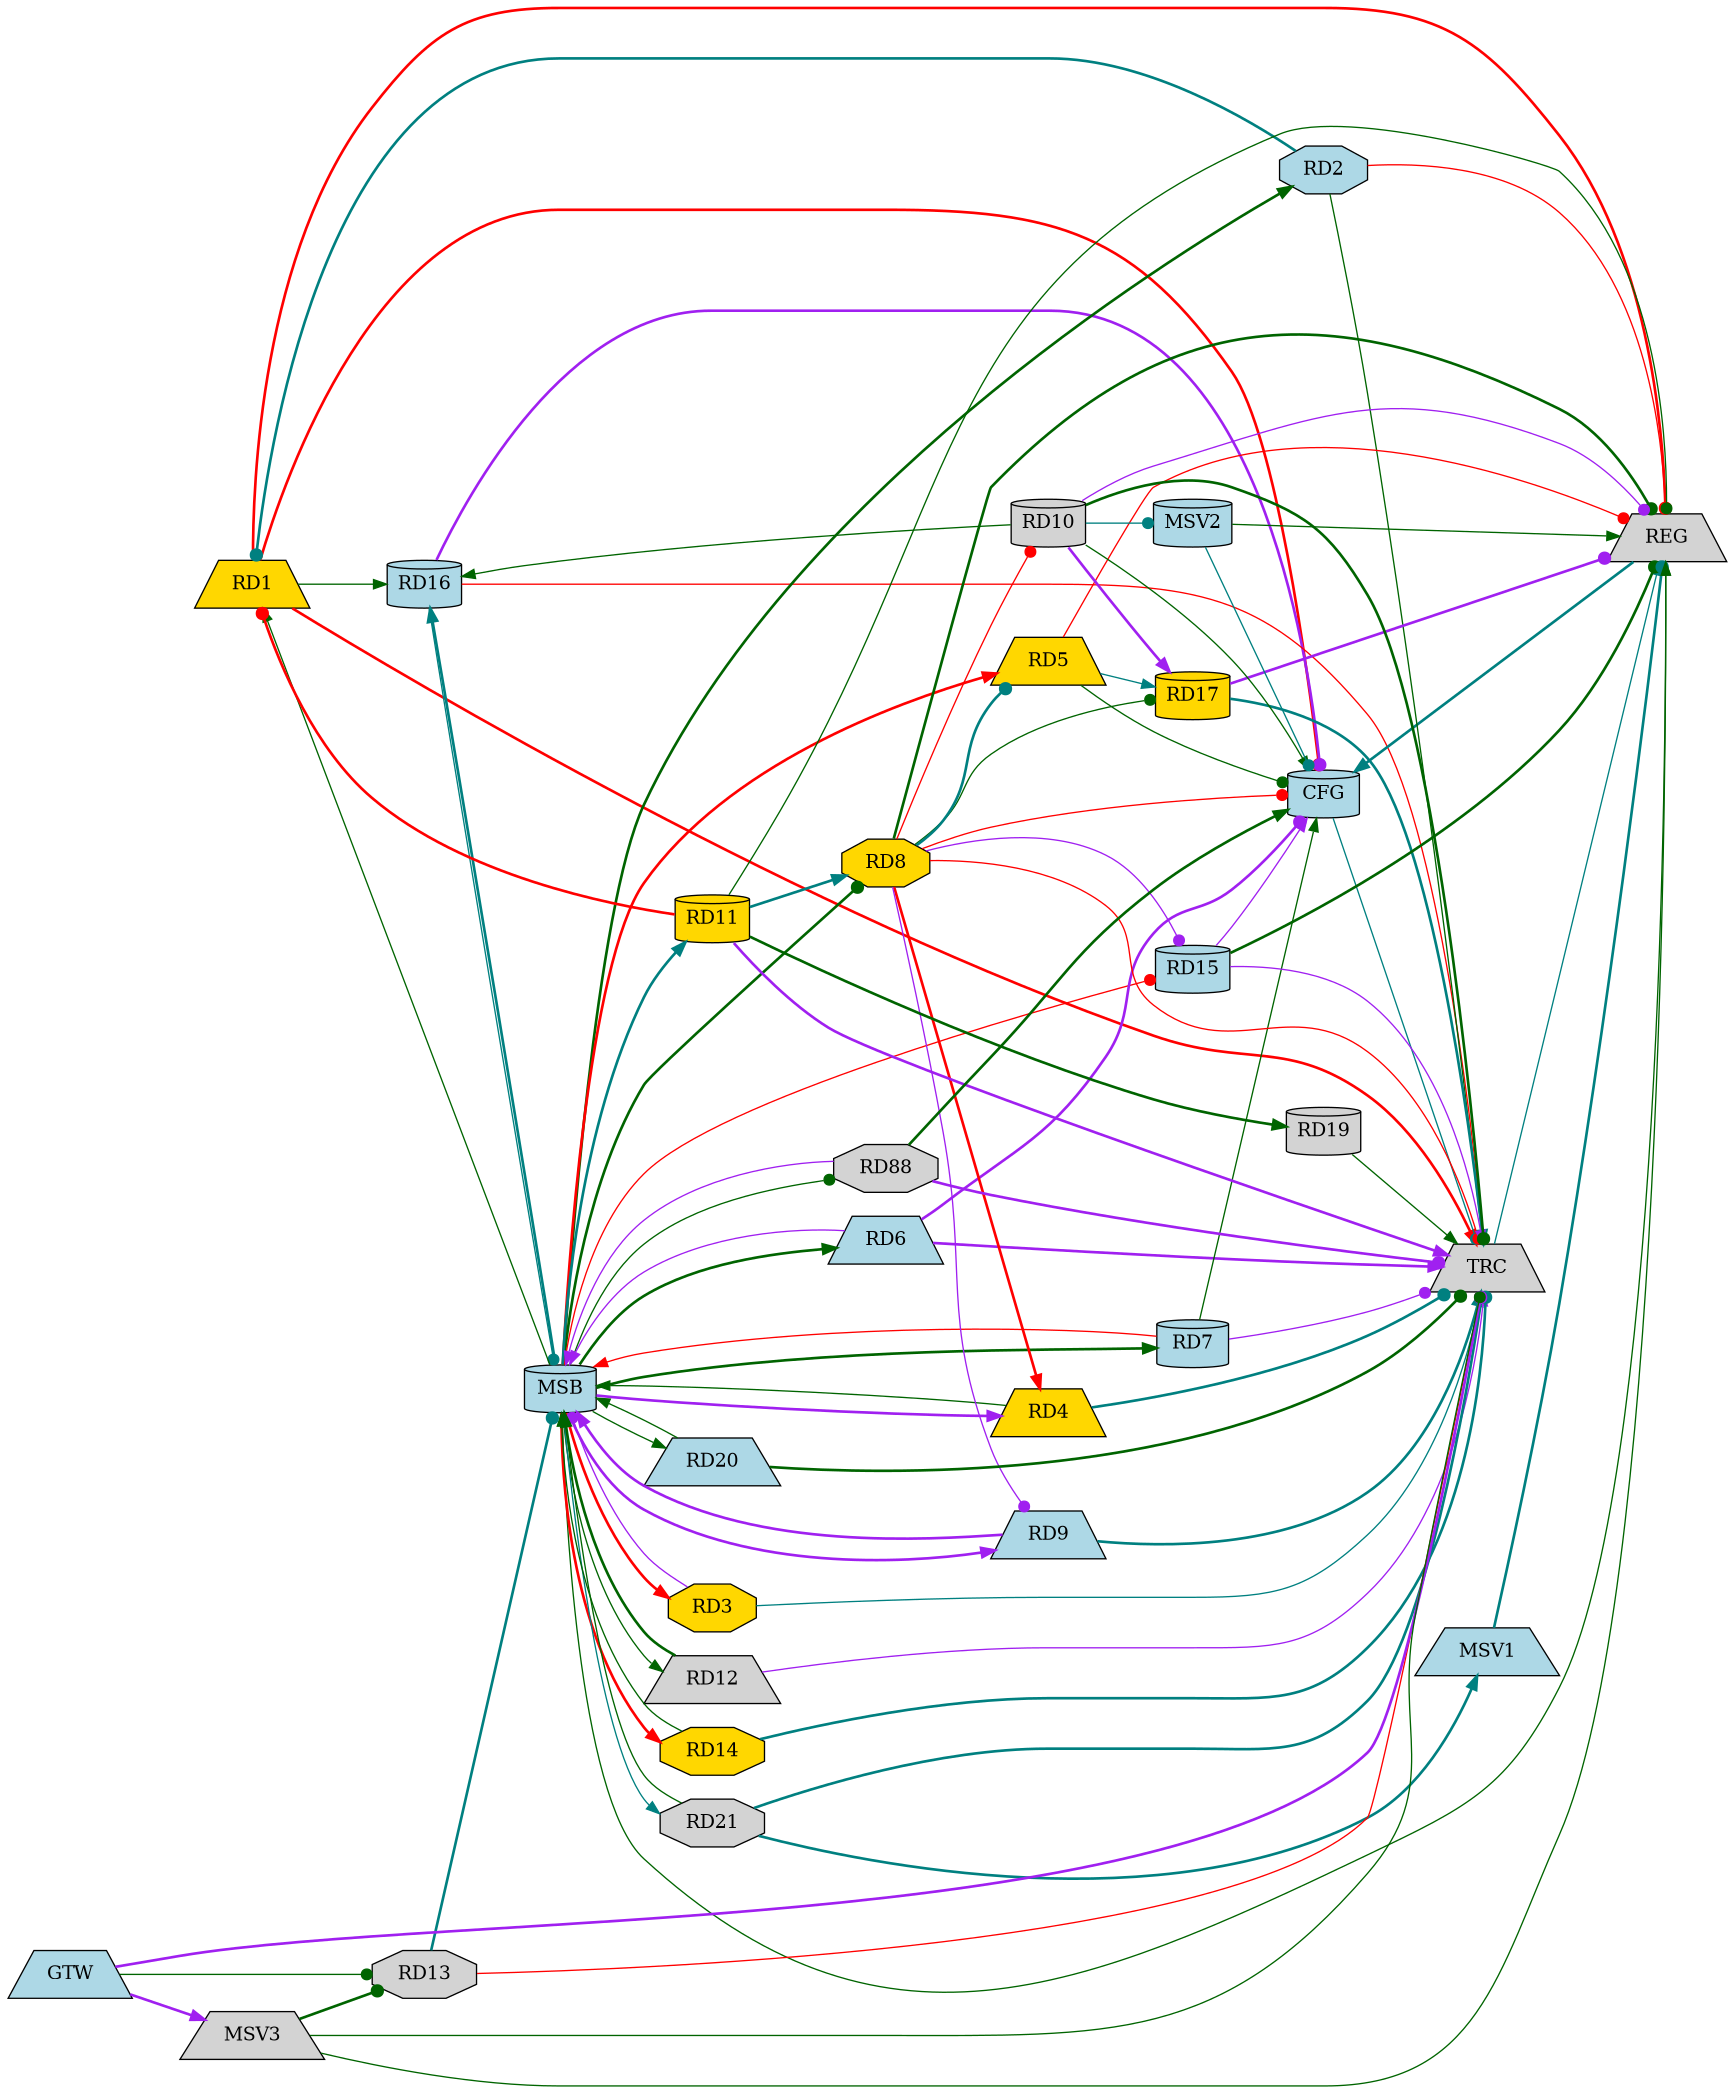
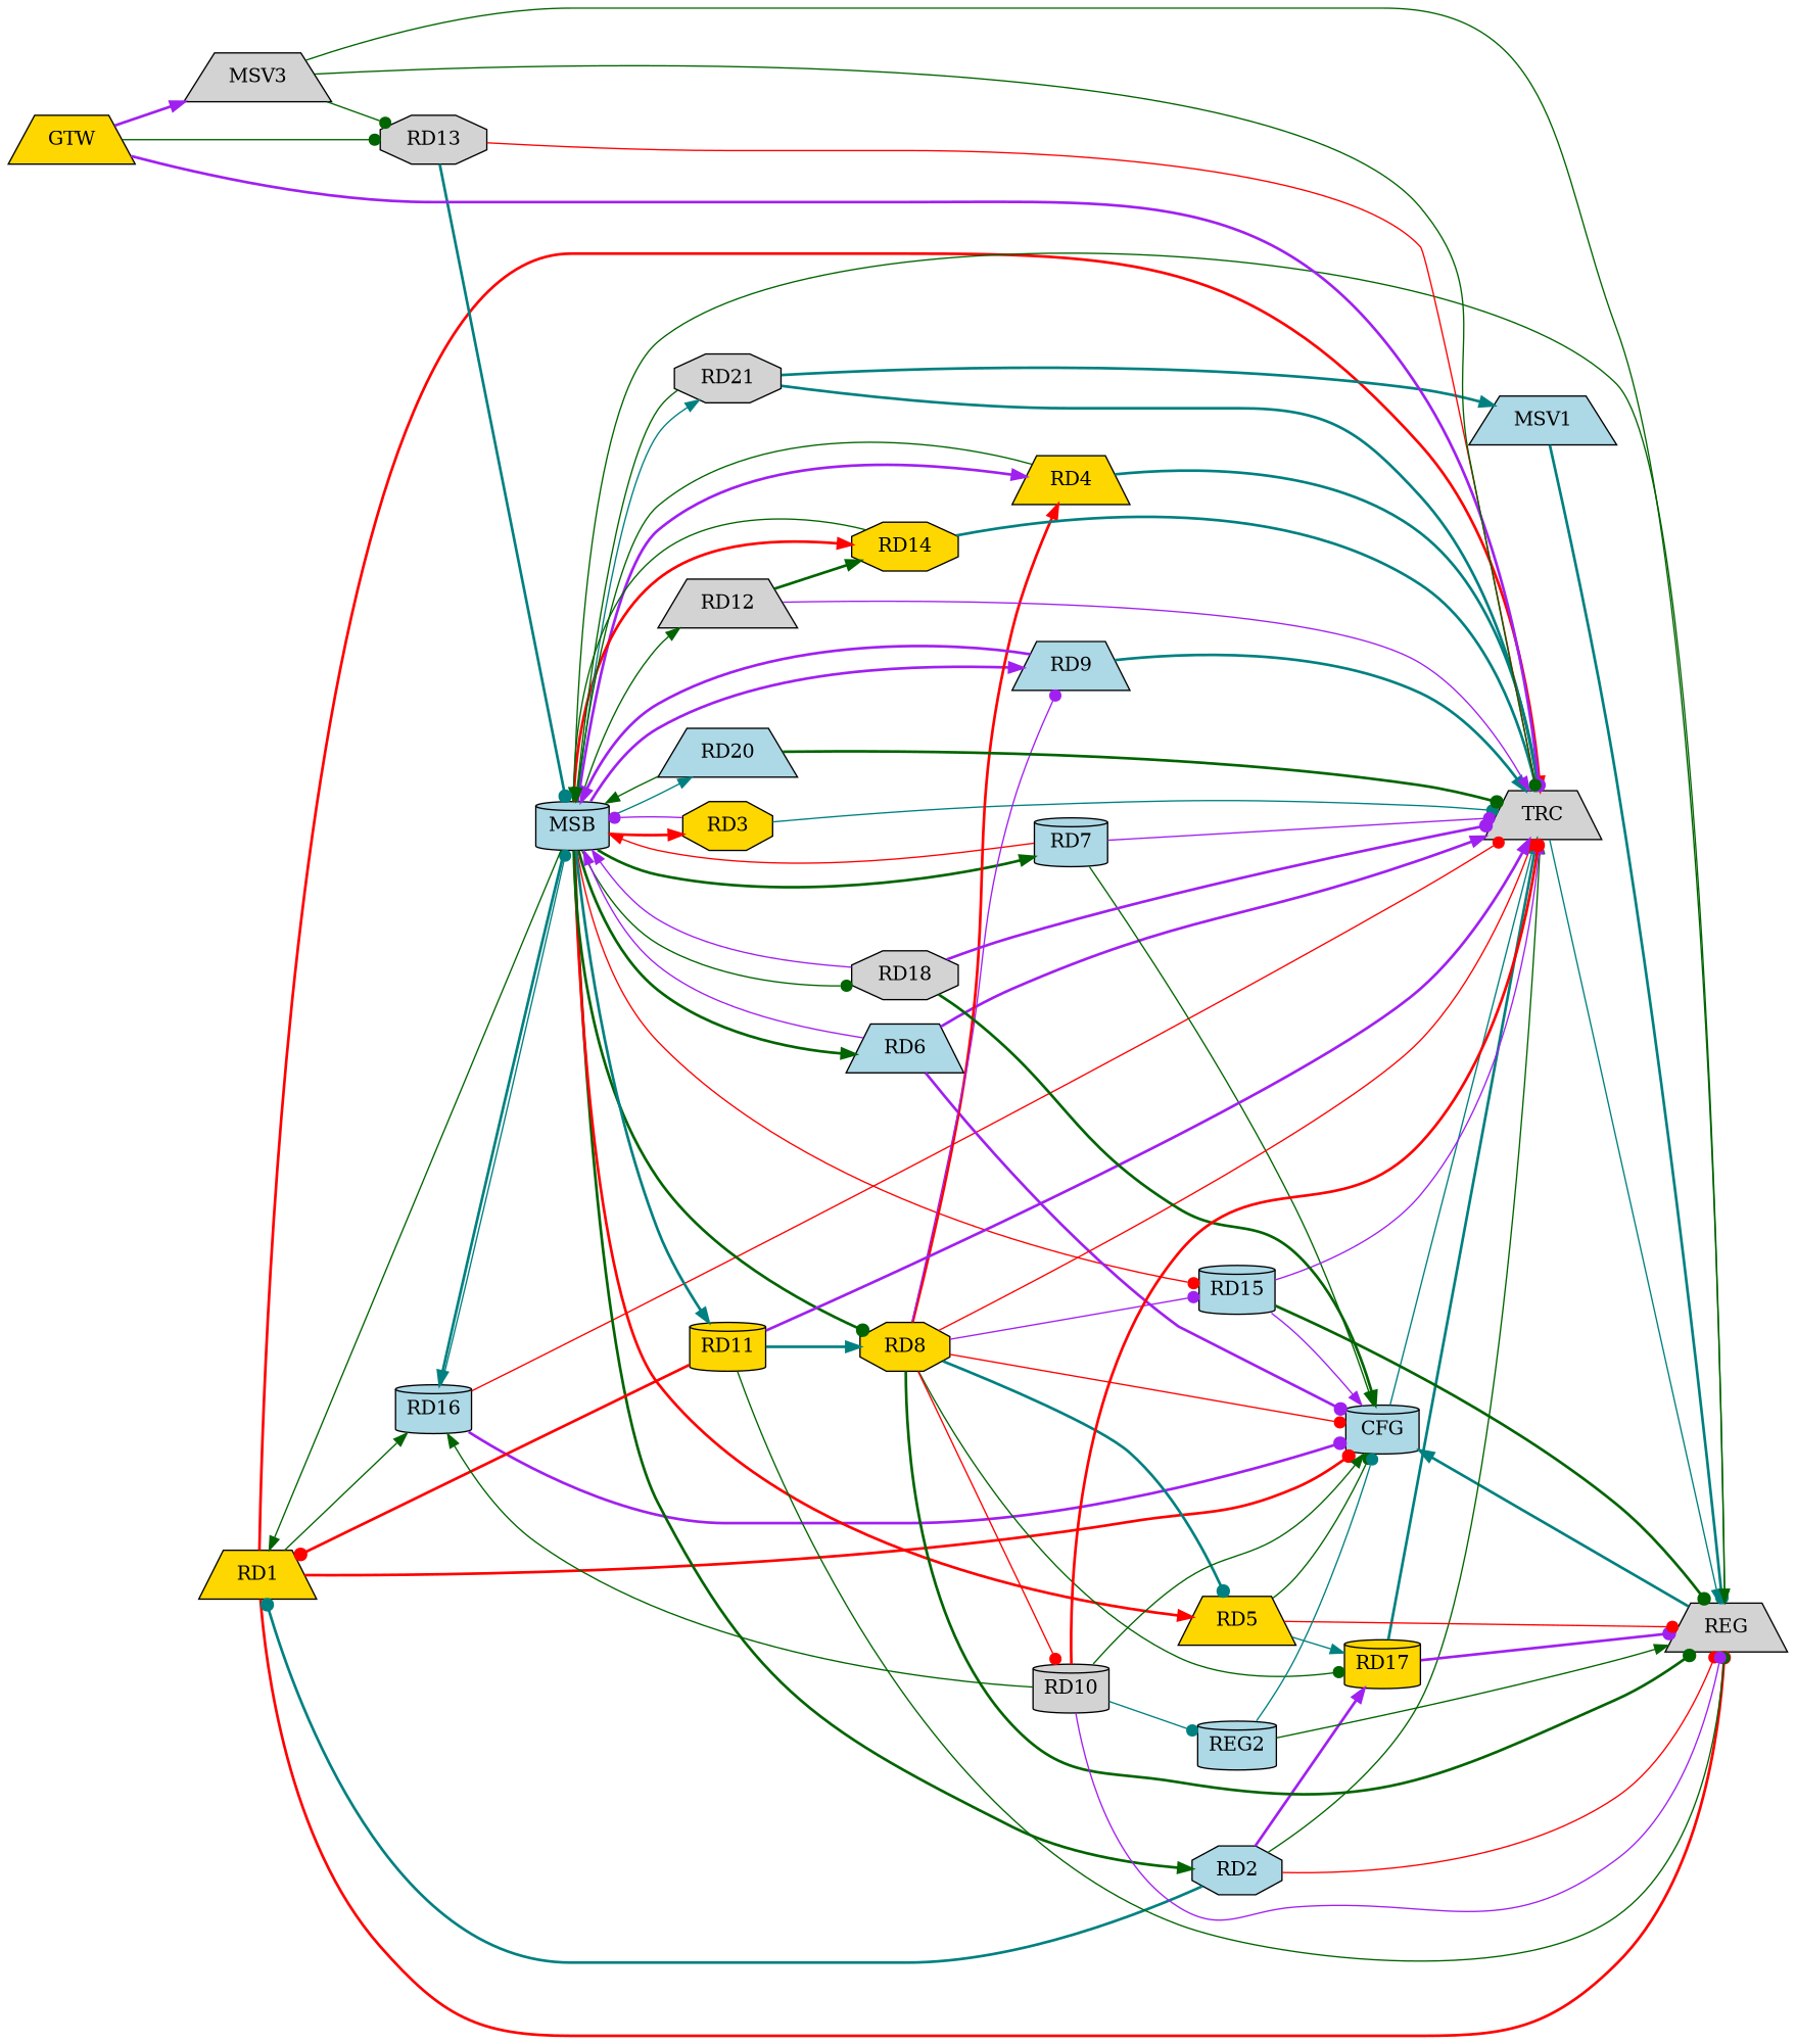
  strict digraph {
    rankdir=LR
    node [fillcolor=lightblue shape=trapezium style=filled]
    edge [arrowhead=normal color=darkgreen style=solid]
    n1 [fillcolor=gold label=RD1]
    n2 [label=RD16 shape=cylinder]
    n3 [fillcolor=lightgrey label=REG]
    n4 [label=CFG shape=cylinder]
    n5 [fillcolor=lightgrey label=TRC]
    n6 [label=MSB shape=cylinder]
    n7 [label=RD2 shape=octagon]
    n8 [fillcolor=gold label=RD17 shape=cylinder]
    n9 [fillcolor=gold label=RD3 shape=octagon]
    n10 [fillcolor=gold label=RD4]
    n11 [fillcolor=gold label=RD5]
    n12 [label=RD6]
    n13 [label=RD7 shape=cylinder]
    n14 [fillcolor=gold label=RD8 shape=octagon]
    n15 [label=RD9]
    n16 [label=RD15 shape=cylinder]
    n17 [fillcolor=gold label=RD11 shape=cylinder]
    n18 [fillcolor=lightgrey label=RD12]
    n19 [fillcolor=gold label=RD14 shape=octagon]
-   n20 [fillcolor=lightgrey label=RD88 shape=octagon]
+   n20 [fillcolor=lightgrey label=RD18 shape=octagon]
    n21 [label=RD20]
    n22 [fillcolor=lightgrey label=RD21 shape=octagon]
    n23 [fillcolor=lightgrey label=RD10 shape=cylinder]
-   n24 [label=MSV2 shape=cylinder]
-   n25 [fillcolor=lightgrey label=RD19 shape=cylinder]
+   n24 [label=REG2 shape=cylinder]
    n26 [fillcolor=lightgrey label=RD13 shape=octagon]
    n27 [label=MSV1]
-   n28 [label=GTW]
+   n28 [fillcolor=gold label=GTW]
    n29 [fillcolor=lightgrey label=MSV3]
    n1 -> n2
    n1 -> n3 [arrowhead=dot color=red style=bold]
    n1 -> n4 [arrowhead=dot color=red style=bold]
    n1 -> n5 [color=red style=bold]
    n2 -> n4 [arrowhead=dot color=purple style=bold]
    n2 -> n5 [arrowhead=dot color=red]
    n2 -> n6 [arrowhead=dot color=teal]
    n3 -> n4 [color=teal style=bold]
    n4 -> n5 [arrowhead=dot color=teal]
    n5 -> n3 [color=teal]
    n6 -> n1
    n6 -> n2 [color=teal style=bold]
    n6 -> n3
    n6 -> n7 [style=bold]
    n6 -> n9 [color=red style=bold]
    n6 -> n10 [color=purple style=bold]
    n6 -> n11 [color=red style=bold]
    n6 -> n12 [style=bold]
    n6 -> n13 [style=bold]
    n6 -> n14 [arrowhead=dot style=bold]
    n6 -> n15 [color=purple style=bold]
    n6 -> n16 [arrowhead=dot color=red]
    n6 -> n17 [color=teal style=bold]
    n6 -> n18
    n6 -> n19 [color=red style=bold]
    n6 -> n20 [arrowhead=dot]
-   n6 -> n21
+   n6 -> n21 [color=teal]
    n6 -> n22 [color=teal]
    n7 -> n1 [arrowhead=dot color=teal style=bold]
    n7 -> n3 [arrowhead=dot color=red]
    n7 -> n5
-   n23 -> n8 [color=purple style=bold]
+   n7 -> n8 [color=purple style=bold]
    n8 -> n3 [arrowhead=dot color=purple style=bold]
    n8 -> n5 [color=teal style=bold]
    n9 -> n5 [arrowhead=dot color=teal]
    n9 -> n6 [arrowhead=dot color=purple]
    n10 -> n5 [arrowhead=dot color=teal style=bold]
    n10 -> n6
    n11 -> n3 [arrowhead=dot color=red]
    n11 -> n4 [arrowhead=dot]
    n11 -> n8 [color=teal]
    n12 -> n4 [arrowhead=dot color=purple style=bold]
    n12 -> n5 [color=purple style=bold]
    n12 -> n6 [color=purple]
    n13 -> n4
    n13 -> n5 [arrowhead=dot color=purple]
    n13 -> n6 [color=red]
    n14 -> n3 [arrowhead=dot style=bold]
    n14 -> n4 [arrowhead=dot color=red]
    n14 -> n5 [arrowhead=dot color=red]
    n14 -> n8 [arrowhead=dot]
    n14 -> n10 [color=red style=bold]
    n14 -> n11 [arrowhead=dot color=teal style=bold]
    n14 -> n15 [arrowhead=dot color=purple]
    n14 -> n16 [arrowhead=dot color=purple]
    n14 -> n23 [arrowhead=dot color=red]
    n15 -> n5 [color=teal style=bold]
    n15 -> n6 [color=purple style=bold]
    n16 -> n3 [arrowhead=dot style=bold]
    n16 -> n4 [color=purple]
    n16 -> n5 [color=purple]
    n17 -> n1 [arrowhead=dot color=red style=bold]
    n17 -> n3 [arrowhead=dot]
    n17 -> n5 [color=purple style=bold]
    n17 -> n14 [color=teal style=bold]
-   n17 -> n25 [style=bold]
    n18 -> n5 [color=purple]
-   n18 -> n6 [style=bold]
+   n18 -> n19 [style=bold]
    n19 -> n5 [arrowhead=dot color=teal style=bold]
    n19 -> n6
    n20 -> n4 [style=bold]
    n20 -> n5 [arrowhead=dot color=purple style=bold]
    n20 -> n6 [color=purple]
    n21 -> n5 [arrowhead=dot style=bold]
    n21 -> n6
    n22 -> n5 [arrowhead=dot color=teal style=bold]
    n22 -> n6
    n22 -> n27 [color=teal style=bold]
    n23 -> n2
    n23 -> n3 [arrowhead=dot color=purple]
    n23 -> n4
-   n23 -> n5 [arrowhead=dot style=bold]
+   n23 -> n5 [arrowhead=dot color=red style=bold]
    n23 -> n24 [arrowhead=dot color=teal]
    n24 -> n3
    n24 -> n4 [arrowhead=dot color=teal]
-   n25 -> n5
    n26 -> n5 [arrowhead=dot color=red]
    n26 -> n6 [arrowhead=dot color=teal style=bold]
    n27 -> n3 [arrowhead=dot color=teal style=bold]
    n28 -> n5 [arrowhead=dot color=purple style=bold]
    n28 -> n26 [arrowhead=dot]
    n28 -> n29 [color=purple style=bold]
    n29 -> n3
    n29 -> n5 [arrowhead=dot]
-   n29 -> n26 [arrowhead=dot style=bold]
+   n29 -> n26 [arrowhead=dot]
  }
